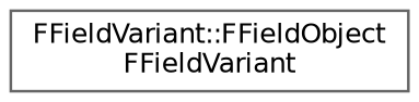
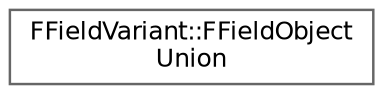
  digraph {
    rankdir=LR
-   n1 [color=grey40 fillcolor=white fontname=Helvetica fontsize=10 height=0.2 label="FFieldVariant::FFieldObject\lFFieldVariant" shape=box style=filled width=0.4]
+   n1 [color=grey40 fillcolor=white fontname=Helvetica fontsize=10 height=0.2 label="FFieldVariant::FFieldObject\lUnion" shape=box style=filled width=0.4]
  }
